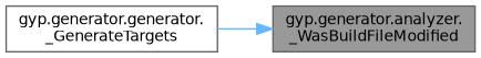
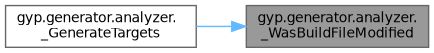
  digraph {
    rankdir=RL
    node [fontname=Helvetica fontsize=10 shape=box style=filled]
    n1 [color=gray40 fillcolor=grey60 fontcolor=black height=0.2 label="gyp.generator.analyzer.\l_WasBuildFileModified" width=0.4]
-   n2 [color=grey40 fillcolor=white height=0.2 label="gyp.generator.generator.\l_GenerateTargets" width=0.4]
+   n2 [color=grey40 fillcolor=white height=0.2 label="gyp.generator.analyzer.\l_GenerateTargets" width=0.4]
    n1 -> n2 [color=steelblue1 dir=back fontname=Helvetica fontsize=10 labelfontname=Helvetica labelfontsize=10 style=solid]
  }
